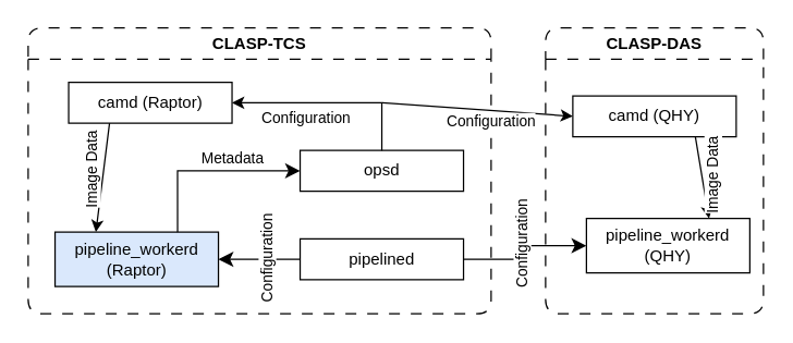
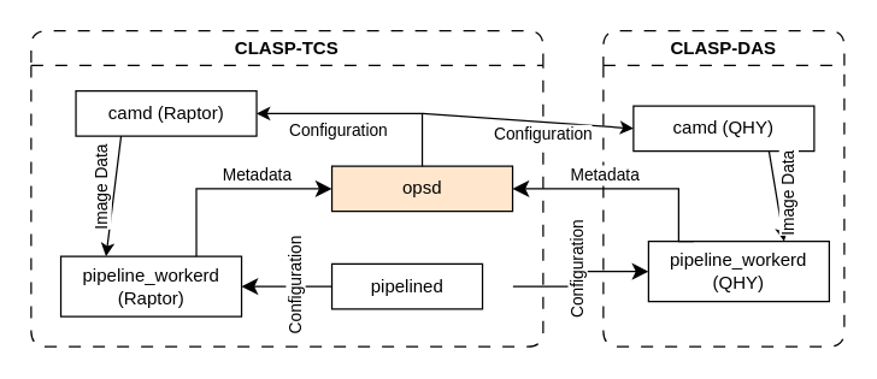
  <mxCell id="0" />
  <mxCell id="1" parent="0" />
  <mxCell id="2" value="CLASP-DAS" style="swimlane;whiteSpace=wrap;html=1;dashed=1;dashPattern=8 8;swimlaneLine=1;glass=0;rounded=1;shadow=0;" vertex="1" parent="1"><mxGeometry x="400" y="20" width="160" height="210" as="geometry" /></mxCell>
  <mxCell id="3" value="camd (QHY)" style="whiteSpace=wrap;html=1;align=center;treeFolding=1;treeMoving=1;newEdgeStyle={&quot;edgeStyle&quot;:&quot;elbowEdgeStyle&quot;,&quot;startArrow&quot;:&quot;none&quot;,&quot;endArrow&quot;:&quot;none&quot;};" vertex="1" parent="2"><mxGeometry x="20" y="50" width="120" height="30" as="geometry" /></mxCell>
  <mxCell id="4" value="pipeline_workerd (QHY)" style="whiteSpace=wrap;html=1;align=center;treeFolding=1;treeMoving=1;newEdgeStyle={&quot;edgeStyle&quot;:&quot;elbowEdgeStyle&quot;,&quot;startArrow&quot;:&quot;none&quot;,&quot;endArrow&quot;:&quot;none&quot;};" vertex="1" parent="2"><mxGeometry x="30" y="140" width="120" height="40" as="geometry" /></mxCell>
  <mxCell id="5" value="" style="endArrow=classic;html=1;rounded=0;exitX=0.75;exitY=1;exitDx=0;exitDy=0;entryX=0.75;entryY=0;entryDx=0;entryDy=0;" edge="1" parent="2" source="3" target="4"><mxGeometry width="50" height="50" relative="1" as="geometry"><mxPoint x="50" y="70" as="sourcePoint" /><mxPoint x="50" y="150" as="targetPoint" /></mxGeometry></mxCell>
  <mxCell id="6" value="Image Data" style="edgeLabel;html=1;align=center;verticalAlign=middle;resizable=0;points=[];rotation=-90;" vertex="1" connectable="0" parent="5"><mxGeometry x="-0.41" relative="1" as="geometry"><mxPoint x="10" y="11" as="offset" /></mxGeometry></mxCell>
  <mxCell id="7" value="CLASP-TCS" style="swimlane;whiteSpace=wrap;html=1;dashed=1;dashPattern=8 8;swimlaneLine=1;glass=0;rounded=1;shadow=0;" vertex="1" parent="1"><mxGeometry x="20" y="20" width="340" height="210" as="geometry" /></mxCell>
  <mxCell id="8" value="camd (Raptor)" style="whiteSpace=wrap;html=1;align=center;treeFolding=1;treeMoving=1;newEdgeStyle={&quot;edgeStyle&quot;:&quot;elbowEdgeStyle&quot;,&quot;startArrow&quot;:&quot;none&quot;,&quot;endArrow&quot;:&quot;none&quot;};" vertex="1" parent="7"><mxGeometry x="29.73" y="40" width="120" height="30" as="geometry" /></mxCell>
- <mxCell id="9" value="pipeline_workerd (Raptor)" style="whiteSpace=wrap;html=1;align=center;treeFolding=1;treeMoving=1;newEdgeStyle={&quot;edgeStyle&quot;:&quot;elbowEdgeStyle&quot;,&quot;startArrow&quot;:&quot;none&quot;,&quot;endArrow&quot;:&quot;none&quot;};fillColor=#dae8fc;" vertex="1" parent="7"><mxGeometry x="19.73" y="150" width="120" height="40" as="geometry" /></mxCell>
- <mxCell id="10" value="opsd" style="whiteSpace=wrap;html=1;align=center;treeFolding=1;treeMoving=1;newEdgeStyle={&quot;edgeStyle&quot;:&quot;elbowEdgeStyle&quot;,&quot;startArrow&quot;:&quot;none&quot;,&quot;endArrow&quot;:&quot;none&quot;};" vertex="1" parent="7"><mxGeometry x="199.73" y="90" width="120" height="30" as="geometry" /></mxCell>
- <mxCell id="11" value="pipelined" style="whiteSpace=wrap;html=1;align=center;treeFolding=1;treeMoving=1;newEdgeStyle={&quot;edgeStyle&quot;:&quot;elbowEdgeStyle&quot;,&quot;startArrow&quot;:&quot;none&quot;,&quot;endArrow&quot;:&quot;none&quot;};" vertex="1" parent="7"><mxGeometry x="199.73" y="155" width="120" height="30" as="geometry" /></mxCell>
+ <mxCell id="9" value="pipeline_workerd (Raptor)" style="whiteSpace=wrap;html=1;align=center;treeFolding=1;treeMoving=1;newEdgeStyle={&quot;edgeStyle&quot;:&quot;elbowEdgeStyle&quot;,&quot;startArrow&quot;:&quot;none&quot;,&quot;endArrow&quot;:&quot;none&quot;};" vertex="1" parent="7"><mxGeometry x="19.73" y="150" width="120" height="40" as="geometry" /></mxCell>
+ <mxCell id="10" value="opsd" style="whiteSpace=wrap;html=1;align=center;treeFolding=1;treeMoving=1;newEdgeStyle={&quot;edgeStyle&quot;:&quot;elbowEdgeStyle&quot;,&quot;startArrow&quot;:&quot;none&quot;,&quot;endArrow&quot;:&quot;none&quot;};fillColor=#ffe6cc;" vertex="1" parent="7"><mxGeometry x="199.73" y="90" width="120" height="30" as="geometry" /></mxCell>
+ <mxCell id="11" value="pipelined" style="whiteSpace=wrap;html=1;align=center;treeFolding=1;treeMoving=1;newEdgeStyle={&quot;edgeStyle&quot;:&quot;elbowEdgeStyle&quot;,&quot;startArrow&quot;:&quot;none&quot;,&quot;endArrow&quot;:&quot;none&quot;};" vertex="1" parent="7"><mxGeometry x="199.73" y="155" width="100" height="30" as="geometry" /></mxCell>
  <mxCell id="12" value="" style="endArrow=classic;html=1;rounded=0;exitX=0.25;exitY=1;exitDx=0;exitDy=0;entryX=0.25;entryY=0;entryDx=0;entryDy=0;" edge="1" parent="7" source="8" target="9"><mxGeometry width="50" height="50" relative="1" as="geometry"><mxPoint x="199.73" y="140" as="sourcePoint" /><mxPoint x="249.73" y="90" as="targetPoint" /></mxGeometry></mxCell>
  <mxCell id="13" value="Image Data" style="edgeLabel;html=1;align=center;verticalAlign=middle;resizable=0;points=[];rotation=-90;" vertex="1" connectable="0" parent="12"><mxGeometry x="-0.41" relative="1" as="geometry"><mxPoint x="-10" y="11" as="offset" /></mxGeometry></mxCell>
  <mxCell id="14" value="" style="edgeStyle=elbowEdgeStyle;elbow=horizontal;endArrow=classic;html=1;curved=0;rounded=0;endSize=8;startSize=8;entryX=1;entryY=0.5;entryDx=0;entryDy=0;exitX=0;exitY=0.5;exitDx=0;exitDy=0;" edge="1" parent="7" source="11" target="9"><mxGeometry width="50" height="50" relative="1" as="geometry"><mxPoint x="209.73" y="160" as="sourcePoint" /><mxPoint x="259.73" y="110" as="targetPoint" /></mxGeometry></mxCell>
  <mxCell id="15" value="Configuration" style="edgeLabel;html=1;align=center;verticalAlign=middle;resizable=0;points=[];rotation=-90;" vertex="1" connectable="0" parent="14"><mxGeometry x="0.159" relative="1" as="geometry"><mxPoint x="10" as="offset" /></mxGeometry></mxCell>
  <mxCell id="16" value="" style="edgeStyle=segmentEdgeStyle;endArrow=classic;html=1;curved=0;rounded=0;endSize=8;startSize=8;entryX=0;entryY=0.5;entryDx=0;entryDy=0;exitX=0.75;exitY=0;exitDx=0;exitDy=0;" edge="1" parent="7" source="9" target="10"><mxGeometry width="50" height="50" relative="1" as="geometry"><mxPoint x="169.73" y="130" as="sourcePoint" /><mxPoint x="179.73" y="110" as="targetPoint" /><Array as="points"><mxPoint x="109.73" y="105" /></Array></mxGeometry></mxCell>
  <mxCell id="17" value="Metadata" style="edgeLabel;html=1;align=center;verticalAlign=middle;resizable=0;points=[];" vertex="1" connectable="0" parent="16"><mxGeometry x="-0.443" relative="1" as="geometry"><mxPoint x="40" y="-17" as="offset" /></mxGeometry></mxCell>
  <mxCell id="18" value="" style="endArrow=classic;html=1;rounded=0;exitX=0.5;exitY=0;exitDx=0;exitDy=0;entryX=1;entryY=0.5;entryDx=0;entryDy=0;" edge="1" parent="7" source="10" target="8"><mxGeometry width="50" height="50" relative="1" as="geometry"><mxPoint x="259.73" y="90" as="sourcePoint" /><mxPoint x="309.73" y="40" as="targetPoint" /><Array as="points"><mxPoint x="259.73" y="55" /></Array></mxGeometry></mxCell>
  <mxCell id="19" value="Configuration" style="edgeLabel;html=1;align=center;verticalAlign=middle;resizable=0;points=[];" vertex="1" connectable="0" parent="18"><mxGeometry x="-0.249" relative="1" as="geometry"><mxPoint x="-37" y="10" as="offset" /></mxGeometry></mxCell>
  <mxCell id="20" value="" style="edgeStyle=elbowEdgeStyle;elbow=horizontal;endArrow=classic;html=1;curved=0;rounded=0;endSize=8;startSize=8;entryX=0;entryY=0.5;entryDx=0;entryDy=0;" edge="1" parent="7" target="4"><mxGeometry width="50" height="50" relative="1" as="geometry"><mxPoint x="320" y="170" as="sourcePoint" /><mxPoint x="370" y="159.62" as="targetPoint" /></mxGeometry></mxCell>
  <mxCell id="21" value="Configuration" style="edgeLabel;html=1;align=center;verticalAlign=middle;resizable=0;points=[];rotation=-90;" vertex="1" connectable="0" parent="20"><mxGeometry x="0.159" relative="1" as="geometry"><mxPoint x="-6" as="offset" /></mxGeometry></mxCell>
  <mxCell id="22" value="" style="endArrow=classic;html=1;rounded=0;entryX=0;entryY=0.5;entryDx=0;entryDy=0;" edge="1" parent="1" target="3"><mxGeometry width="50" height="50" relative="1" as="geometry"><mxPoint x="280" y="75" as="sourcePoint" /><mxPoint x="380" y="230" as="targetPoint" /></mxGeometry></mxCell>
  <mxCell id="23" value="Configuration" style="edgeLabel;html=1;align=center;verticalAlign=middle;resizable=0;points=[];" vertex="1" connectable="0" parent="22"><mxGeometry x="-0.283" relative="1" as="geometry"><mxPoint x="30" y="10" as="offset" /></mxGeometry></mxCell>
+ <mxCell id="24" value="" style="edgeStyle=segmentEdgeStyle;endArrow=classic;html=1;curved=0;rounded=0;endSize=8;startSize=8;entryX=1;entryY=0.5;entryDx=0;entryDy=0;exitX=0.25;exitY=0;exitDx=0;exitDy=0;" edge="1" parent="1" source="4" target="10"><mxGeometry width="50" height="50" relative="1" as="geometry"><mxPoint x="420" y="160" as="sourcePoint" /><mxPoint x="330" y="115" as="targetPoint" /><Array as="points"><mxPoint x="450" y="125" /></Array></mxGeometry></mxCell>
+ <mxCell id="25" value="Metadata" style="edgeLabel;html=1;align=center;verticalAlign=middle;resizable=0;points=[];" vertex="1" connectable="0" parent="24"><mxGeometry x="-0.443" relative="1" as="geometry"><mxPoint x="-50" y="-12" as="offset" /></mxGeometry></mxCell>
